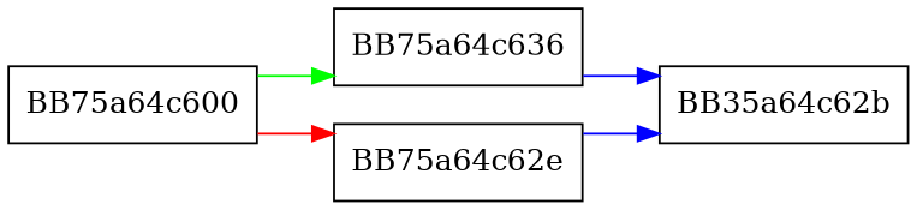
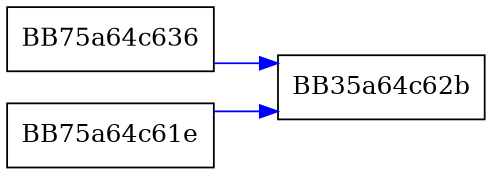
  digraph {
    rankdir=LR
    splines=ortho
    node [shape=box]
    edge [color=blue]
    n1 [label=BB75a64c636]
-   BB75a64c600
-   BB75a64c61e [label=BB75a64c62e]
+   BB75a64c61e
    n4 [label=BB35a64c62b]
    n1 -> n4
-   BB75a64c600 -> n1 [color=green]
-   BB75a64c600 -> BB75a64c61e [color=red]
    BB75a64c61e -> n4
  }
